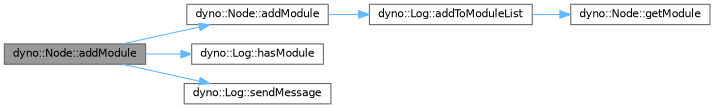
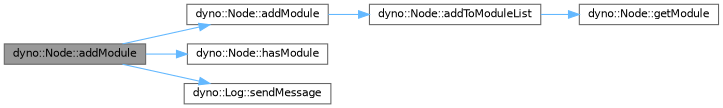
  digraph {
    rankdir=LR
    node [color=grey40 fillcolor=white fontname=Helvetica fontsize=10 shape=box style=filled]
    edge [color=steelblue1 fontname=Helvetica fontsize=10 labelfontname=Helvetica labelfontsize=10 style=solid]
    n1 [color=gray40 fillcolor=grey60 fontcolor=black height=0.2 label="dyno::Node::addModule" width=0.4]
    n2 [height=0.2 label="dyno::Node::addModule" width=0.4]
-   n3 [height=0.2 label="dyno::Log::hasModule" width=0.4]
+   n3 [height=0.2 label="dyno::Node::hasModule" width=0.4]
    n4 [height=0.2 label="dyno::Log::sendMessage" width=0.4]
-   n5 [height=0.2 label="dyno::Log::addToModuleList" width=0.4]
+   n5 [height=0.2 label="dyno::Node::addToModuleList" width=0.4]
    n6 [height=0.2 label="dyno::Node::getModule" width=0.4]
    n1 -> n2
    n1 -> n3
    n1 -> n4
    n2 -> n5
    n5 -> n6
  }
